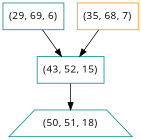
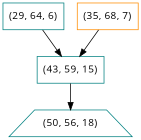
  digraph {
    fontname="Open Sans"
    node [color=teal fontname="Open Sans" shape=box]
    edge [fontname="Open Sans"]
-   "(29, 69, 6)"
-   "(43, 59, 15)" [label="(43, 52, 15)"]
+   "(29, 69, 6)" [label="(29, 64, 6)"]
+   "(43, 59, 15)"
    "(35, 68, 7)" [color=darkorange]
-   "(50, 56, 18)" [shape=trapezium label="(50, 51, 18)"]
+   "(50, 56, 18)" [shape=trapezium]
    "(29, 69, 6)" -> "(43, 59, 15)"
    "(43, 59, 15)" -> "(50, 56, 18)"
    "(35, 68, 7)" -> "(43, 59, 15)"
  }
